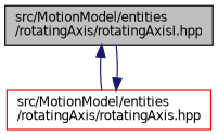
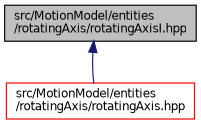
  digraph {
    node [fontname=Helvetica fontsize=10 shape=record style=filled]
    edge [color=midnightblue dir=back fontname=Helvetica fontsize=10 labelfontname=Helvetica labelfontsize=10 style=solid]
    n1 [color=black fillcolor=grey75 fontcolor=black height=0.2 label="src/MotionModel/entities\l/rotatingAxis/rotatingAxisI.hpp" width=0.4]
    n2 [color=red fillcolor=white height=0.2 label="src/MotionModel/entities\l/rotatingAxis/rotatingAxis.hpp" width=0.4]
    n1 -> n2
-   n2 -> n1
  }
